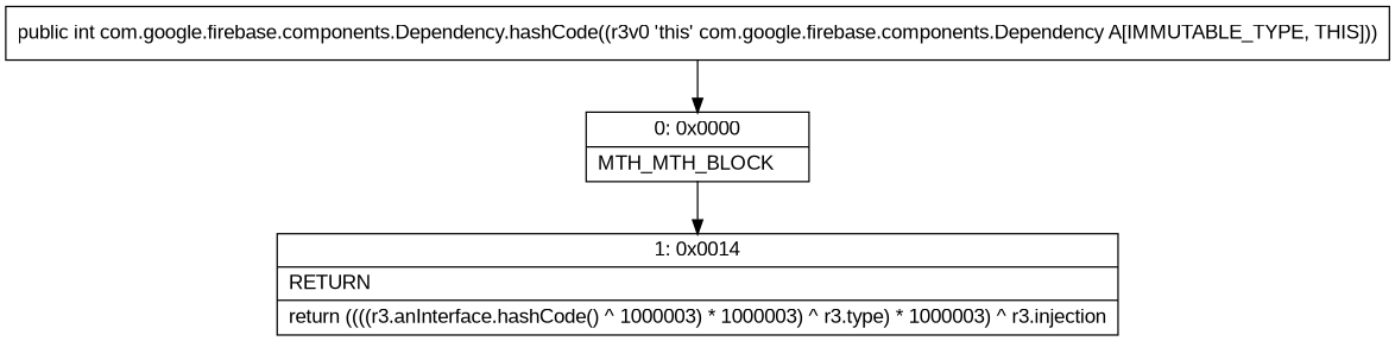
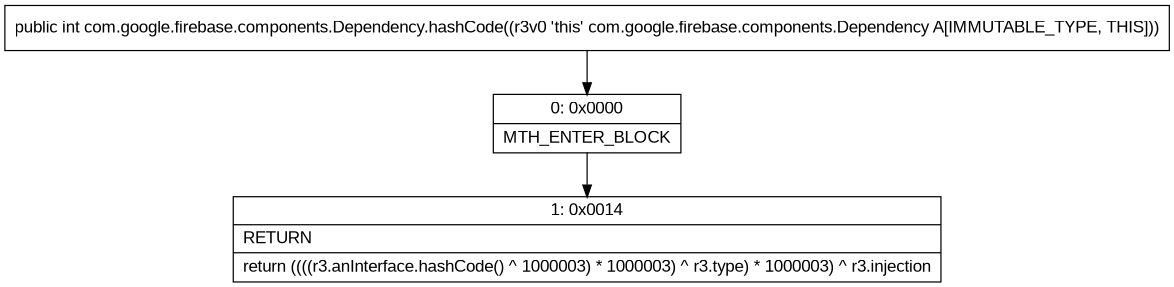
  digraph {
    fontname="Liberation Sans"
    node [shape=record fontname="Liberation Sans"]
    edge [fontname="Liberation Sans"]
-   n1 [label="{0\:\ 0x0000|MTH_MTH_BLOCK\l}"]
+   n1 [label="{0\:\ 0x0000|MTH_ENTER_BLOCK\l}"]
    n2 [label="{1\:\ 0x0014|RETURN\l|return ((((r3.anInterface.hashCode() ^ 1000003) * 1000003) ^ r3.type) * 1000003) ^ r3.injection\l}"]
    n3 [label="{public int com.google.firebase.components.Dependency.hashCode((r3v0 'this' com.google.firebase.components.Dependency A[IMMUTABLE_TYPE, THIS])) }"]
    n1 -> n2
    n3 -> n1
  }
